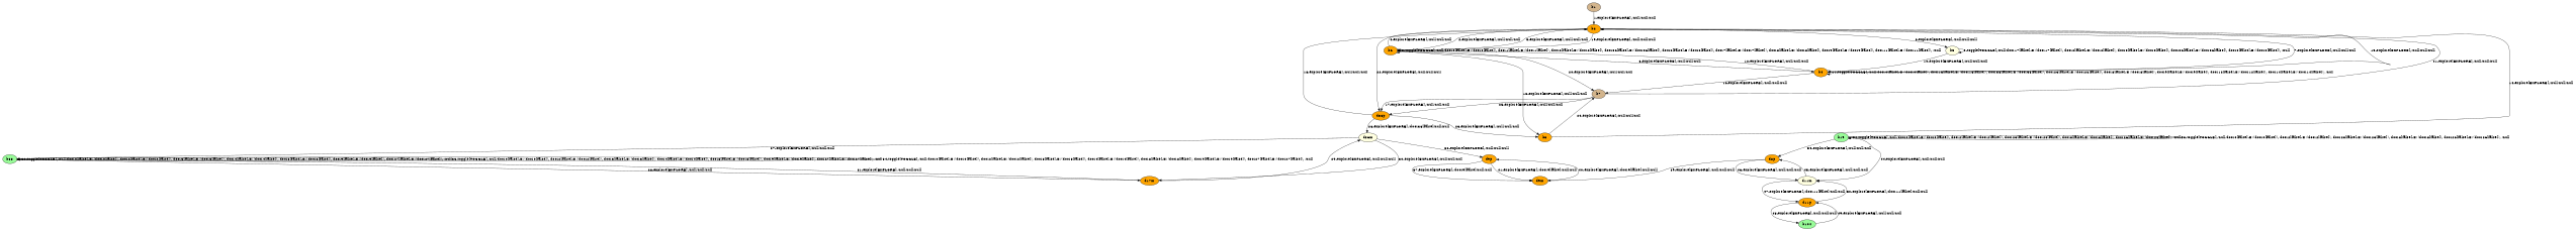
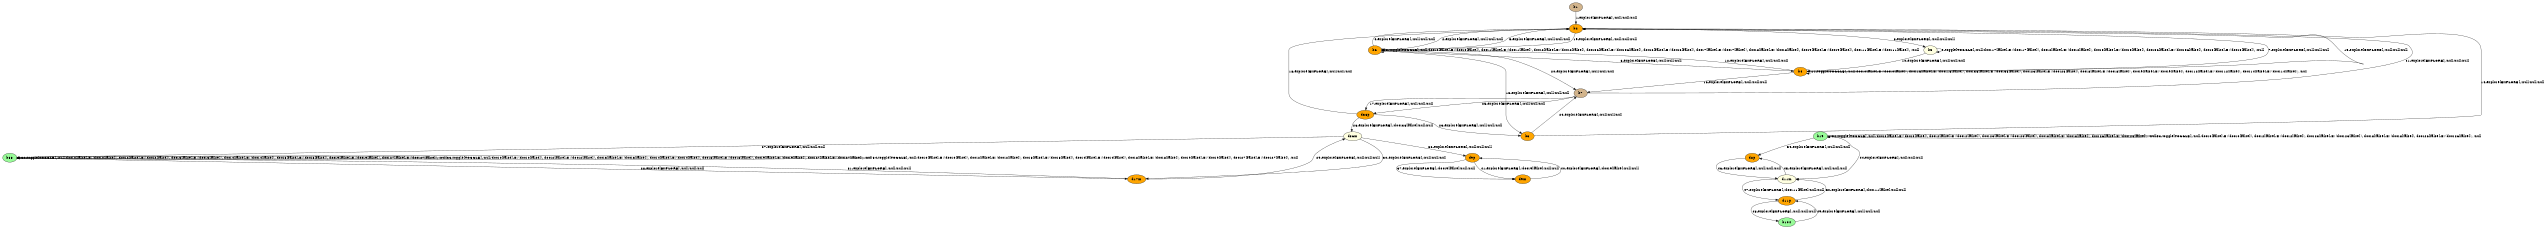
  digraph {
    node [fillcolor=orange style=filled]
    b1 [fillcolor=tan]
    b2
    b6
    b4
    b5 [fillcolor=lightyellow]
    d36p
    b3
    n8 [fillcolor=tan label=b7]
    d36m [fillcolor=lightyellow]
    b88 [fillcolor=palegreen]
    d17m
    d9p
    d9m
    d8p
    d11m [fillcolor=lightyellow]
    d11p
    b19 [fillcolor=palegreen]
    b104 [fillcolor=palegreen]
    b1 -> b2 [label="1-explore[EXPLORE];/null/null/null"]
    b2 -> b6 [label="2-explore[EXPLORE];/null/null/null"]
    b2 -> b6 [label="5-explore[EXPLORE];/null/null/null"]
    b2 -> b6 [label="19-explore[EXPLORE];/null/null/null"]
    b2 -> b4 [label="15-explore[EXPLORE];/null/null/null"]
    b2 -> b5 [label="8-explore[EXPLORE];/null/null/null"]
-   b2 -> d36p [label="22-explore[EXPLORE];/null/null/null"]
    b6 -> b2 [label="4-explore[EXPLORE];/null/null/null"]
    b6 -> b6 [label="3-toggle[TOGGLE];/null/door0[false]:=!(door0[false]); door1[false]:=!(door1[false]); door2[false]:=!(door2[false]); door36[false]:=!(door36[false]); door6[false]:=!(door6[false]); door7[false]:=!(door7[false]); door8[false]:=!(door8[false]); door9[false]:=!(door9[false]); door11[false]:=!(door11[false]); /null"]
    b6 -> b4 [label="6-explore[EXPLORE];/null/null/null"]
    b6 -> b3 [label="13-explore[EXPLORE];/null/null/null"]
    b6 -> n8 [label="20-explore[EXPLORE];/null/null/null"]
    b4 -> b2 [label="7-explore[EXPLORE];/null/null/null"]
    b4 -> b6 [label="12-explore[EXPLORE];/null/null/null"]
    b4 -> b4 [label="11-toggle[TOGGLE];/null/door0[false]:=!(door0[false]); door16[false]:=!(door16[false]); door36[false]:=!(door36[false]); door23[false]:=!(door23[false]); door8[false]:=!(door8[false]); door9[false]:=!(door9[false]); door12[false]:=!(door12[false]); door14[false]:=!(door14[false]); /null"]
    b4 -> n8 [label="16-explore[EXPLORE];/null/null/null"]
    b5 -> b4 [label="10-explore[EXPLORE];/null/null/null"]
    b5 -> b5 [label="9-toggle[TOGGLE];/null/door17[false]:=!(door17[false]); door2[false]:=!(door2[false]); door3[false]:=!(door3[false]); door36[false]:=!(door36[false]); door8[false]:=!(door8[false]); /null"]
    d36p -> b2 [label="18-explore[EXPLORE];/null/null/null"]
    d36p -> b3 [label="23-explore[EXPLORE];/null/null/null"]
    d36p -> d36m [label="26-explore[EXPLORE];/door36[false]/null/null"]
    b3 -> b2 [label="14-explore[EXPLORE];/null/null/null"]
    b3 -> n8 [label="24-explore[EXPLORE];/null/null/null"]
    n8 -> b2 [label="21-explore[EXPLORE];/null/null/null"]
    n8 -> d36p [label="17-explore[EXPLORE];/null/null/null"]
    n8 -> d36p [label="25-explore[EXPLORE];/null/null/null"]
    d36m -> b88 [label="27-explore[EXPLORE];/null/null/null"]
    d36m -> d17m [label="30-explore[EXPLORE];/null/null/null"]
    d36m -> d9p [label="36-explore[EXPLORE];/null/null/null"]
    b88 -> b88 [label="32-toggle[TOGGLE];/null/door0[false]:=!(door0[false]); door2[false]:=!(door2[false]); door3[false]:=!(door3[false]); door4[false]:=!(door4[false]); door8[false]:=!(door8[false]); door9[false]:=!(door9[false]); door27[false]:=!(door27[false]); /null"]
    b88 -> b88 [label="33-toggle[TOGGLE];/null/door0[false]:=!(door0[false]); door2[false]:=!(door2[false]); door3[false]:=!(door3[false]); door4[false]:=!(door4[false]); door8[false]:=!(door8[false]); door9[false]:=!(door9[false]); door27[false]:=!(door27[false]); /null"]
    b88 -> b88 [label="34-toggle[TOGGLE];/null/door0[false]:=!(door0[false]); door2[false]:=!(door2[false]); door3[false]:=!(door3[false]); door4[false]:=!(door4[false]); door8[false]:=!(door8[false]); door9[false]:=!(door9[false]); door27[false]:=!(door27[false]); /null"]
    b88 -> d17m [label="28-explore[EXPLORE];/null/null/null"]
    d17m -> d36m [label="29-explore[EXPLORE];/null/null/null"]
    d17m -> b88 [label="31-explore[EXPLORE];/null/null/null"]
    d9p -> d9m [label="37-explore[EXPLORE];/door9[false]/null/null"]
    d9p -> d9m [label="41-explore[EXPLORE];/door9[false]/null/null"]
    d9m -> d9p [label="40-explore[EXPLORE];/door9[false]/null/null"]
-   d8p -> d9m [label="39-explore[EXPLORE];/null/null/null"]
    d8p -> d11m [label="46-explore[EXPLORE];/null/null/null"]
    d11m -> d8p [label="45-explore[EXPLORE];/null/null/null"]
    d11m -> d11p [label="47-explore[EXPLORE];/door11[false]/null/null"]
    d11p -> d11m [label="50-explore[EXPLORE];/door11[false]/null/null"]
    d11p -> b104 [label="48-explore[EXPLORE];/null/null/null"]
    b19 -> d8p [label="54-explore[EXPLORE];/null/null/null"]
    b19 -> d11m [label="44-explore[EXPLORE];/null/null/null"]
    b19 -> b19 [label="52-toggle[TOGGLE];/null/door0[false]:=!(door0[false]); door2[false]:=!(door2[false]); door23[false]:=!(door23[false]); door8[false]:=!(door8[false]); door26[false]:=!(door26[false]); /null"]
    b19 -> b19 [label="53-toggle[TOGGLE];/null/door0[false]:=!(door0[false]); door2[false]:=!(door2[false]); door23[false]:=!(door23[false]); door8[false]:=!(door8[false]); door26[false]:=!(door26[false]); /null"]
    b104 -> d11p [label="49-explore[EXPLORE];/null/null/null"]
  }
